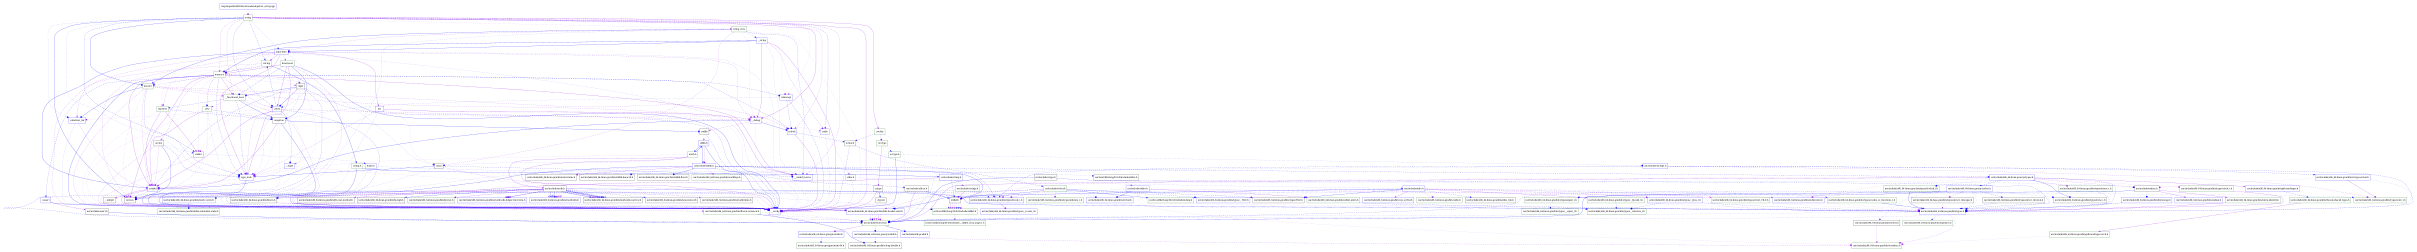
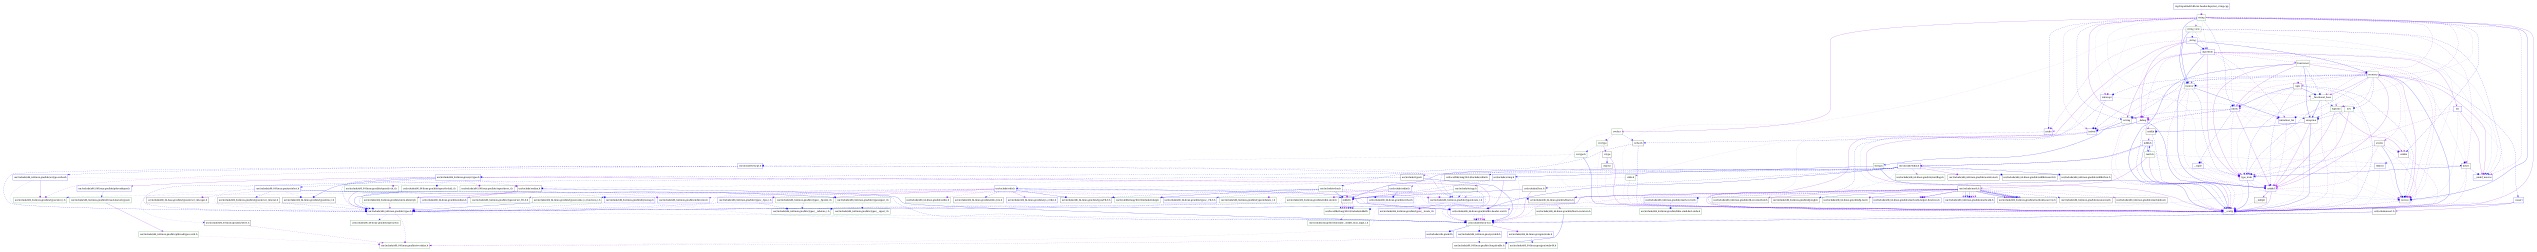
  digraph {
    fontname="Noto Serif"
    node [color=darkgreen fontname="Noto Serif" shape=box]
    edge [arrowhead=box color=blue fontname="Noto Serif" style=dashed]
    n1 [label=string]
    n2 [color=blue label=__config]
    n3 [label=string_view]
    n4 [color=blue label=algorithm]
    n5 [color=blue label=initializer_list]
    n6 [color=black label=version]
    n7 [color=blue label=type_traits]
    n8 [label=cstring]
    n9 [color=blue label=utility]
    n10 [color=black label=cstdint]
    n11 [color=blue label=__debug]
    n12 [color=blue label=iosfwd]
    n13 [color=blue label=__undef_macros]
    n14 [color=blue label=cstdio]
    n15 [label=memory]
    n16 [label=iterator]
    n17 [label=__functional_base]
    n18 [color=blue label=stdexcept]
    n19 [label=cwchar]
    n20 [label="usr/include/features.h"]
    n21 [color=blue label=__string]
    n22 [color=black label=limits]
    n23 [color=blue label=cstddef]
    n24 [label=functional]
    n25 [color=blue label=bit]
    n26 [label="string.h"]
    n27 [color=blue label=__tuple]
    n28 [color=blue label="stdint.h"]
    n29 [color=black label=cstdlib]
    n30 [color=black label="wchar.h"]
    n31 [label="stdio.h"]
    n32 [label=typeinfo]
    n33 [label=new]
    n34 [color=black label=tuple]
    n35 [color=blue label=cassert]
    n36 [color=black label=atomic]
    n37 [color=black label=exception]
    n38 [label=cwctype]
    n39 [color=blue label="tmp/tmpw8iwRO.libcxx.header.deps/test_string.cpp"]
    n40 [color=blue label="usr/include/stdc-predef.h"]
    n41 [color=blue label="usr/include/x86_64-linux-gnu/sys/cdefs.h"]
    n42 [color=blue label="usr/include/x86_64-linux-gnu/gnu/stubs.h"]
    n43 [label="usr/include/x86_64-linux-gnu/bits/wordsize.h"]
    n44 [color=black label="usr/include/x86_64-linux-gnu/bits/long-double.h"]
    n45 [label="usr/include/x86_64-linux-gnu/gnu/stubs-64.h"]
    n46 [label="usr/local/lib/clang/10.0.0/include/stddef.h"]
    n47 [color=black label=__nullptr]
    n48 [label="usr/local/lib/clang/10.0.0/include/__stddef_max_align_t.h"]
    n49 [color=blue label="usr/include/string.h"]
    n50 [color=blue label="usr/include/x86_64-linux-gnu/bits/libc-header-start.h"]
    n51 [color=black label="stddef.h"]
    n52 [color=blue label="usr/include/x86_64-linux-gnu/bits/types/locale_t.h"]
    n53 [label="usr/include/strings.h"]
    n54 [color=blue label="usr/include/x86_64-linux-gnu/bits/types/__locale_t.h"]
    n55 [color=black label="usr/local/lib/clang/10.0.0/include/stdint.h"]
    n56 [color=blue label="usr/include/stdint.h"]
    n57 [color=blue label="usr/include/x86_64-linux-gnu/bits/types.h"]
    n58 [color=blue label="usr/include/x86_64-linux-gnu/bits/wchar.h"]
    n59 [color=blue label="usr/include/x86_64-linux-gnu/bits/stdint-intn.h"]
    n60 [label="usr/include/x86_64-linux-gnu/bits/stdint-uintn.h"]
    n61 [label="usr/include/x86_64-linux-gnu/bits/typesizes.h"]
    n62 [color=blue label="stdlib.h"]
    n63 [label="usr/include/wchar.h"]
    n64 [color=black label="usr/include/x86_64-linux-gnu/bits/floatn.h"]
    n65 [label="usr/local/lib/clang/10.0.0/include/stdarg.h"]
    n66 [label="usr/include/x86_64-linux-gnu/bits/types/wint_t.h"]
    n67 [label="usr/include/x86_64-linux-gnu/bits/types/mbstate_t.h"]
    n68 [color=blue label="usr/include/x86_64-linux-gnu/bits/types/__FILE.h"]
    n69 [color=black label="usr/include/x86_64-linux-gnu/bits/types/FILE.h"]
    n70 [label="usr/include/x86_64-linux-gnu/bits/floatn-common.h"]
    n71 [label="usr/include/x86_64-linux-gnu/bits/types/__mbstate_t.h"]
    n72 [color=blue label="usr/include/stdlib.h"]
    n73 [label="math.h"]
    n74 [label="usr/include/x86_64-linux-gnu/bits/waitflags.h"]
    n75 [color=black label="usr/include/x86_64-linux-gnu/bits/waitstatus.h"]
    n76 [color=blue label="usr/include/x86_64-linux-gnu/sys/types.h"]
    n77 [color=black label="usr/include/alloca.h"]
    n78 [color=black label="usr/include/x86_64-linux-gnu/bits/stdlib-bsearch.h"]
    n79 [color=black label="usr/include/x86_64-linux-gnu/bits/stdlib-float.h"]
    n80 [color=black label="usr/include/math.h"]
    n81 [label="usr/include/x86_64-linux-gnu/bits/types/clock_t.h"]
    n82 [label="usr/include/x86_64-linux-gnu/bits/types/clockid_t.h"]
    n83 [color=black label="usr/include/x86_64-linux-gnu/bits/types/time_t.h"]
    n84 [label="usr/include/x86_64-linux-gnu/bits/types/timer_t.h"]
    n85 [color=black label="usr/include/endian.h"]
    n86 [color=blue label="usr/include/x86_64-linux-gnu/sys/select.h"]
    n87 [color=blue label="usr/include/x86_64-linux-gnu/bits/pthreadtypes.h"]
    n88 [color=blue label="usr/include/x86_64-linux-gnu/bits/endian.h"]
    n89 [color=blue label="usr/include/x86_64-linux-gnu/bits/byteswap.h"]
    n90 [label="usr/include/x84_64-linux-gnu/bits/uintn-identity.h"]
    n91 [color=black label="usr/include/x86_64-linux-gnu/bits/select.h"]
    n92 [label="usr/include/x86_64-linux-gnu/bits/types/sigset_t.h"]
    n93 [color=black label="usr/include/x86_64-linux-gnu/bits/types/struct_timeval.h"]
    n94 [color=black label="usr/include/x86_64-base-gnu/bits/types/struct_timespec.h"]
    n95 [label="usr/include/x86_64-linux-gnu/bits/thread-shared-types.h"]
    n96 [label="usr/include/x86_64-linux-gnu/bits/types/__sigset_t.h"]
    n97 [label="usr/include/x86_64-linux-gnu/bits/pthreadtypes-arch.h"]
    n98 [color=blue label="usr/include/x86_64-linux-gnu/bits/math-vector.h"]
    n99 [color=black label="usr/include/x86_64-linux-gnu/bits/flt-eval-method.h"]
    n100 [color=black label="usr/include/x86_64-linux-gnu/bits/fp-logb.h"]
    n101 [label="usr/include/x86_64-linux-gnu/bits/fp-fast.h"]
    n102 [color=blue label="usr/include/x86_64-linux-gnu/bits/mathcalls-helper-functions.h"]
    n103 [color=blue label="usr/include/x86_64-linux-gnu/bits/mathcalls.h"]
    n104 [color=black label="usr/include/x86_64-linux-gnu/bits/mathcalls-narrow.h"]
    n105 [color=black label="usr/include/x86_64-linux-gnu/bits/iscanonical.h"]
    n106 [color=black label="usr/include/x86_64-linux-gnu/bits/mathinline.h"]
    n107 [label="usr/include/x86_64-linux-gnu/bits/libm-simd-decl-stubs.h"]
    n108 [color=blue label="usr/include/stdio.h"]
    n109 [color=blue label="usr/include/x86_64-linux-gnu/bits/types/__fpos_t.h"]
    n110 [label="usr/include/x86_64-linux-gnu/bits/types/__fpos64_t.h"]
    n111 [label="usr/include/x86_64-linux-gnu/bits/types/struct_FILE.h"]
    n112 [label="usr/include/x86_64-linux-gnu/bits/types/cookie_io_functions_t.h"]
    n113 [color=black label="usr/include/x86_64-linux-gnu/bits/stdio_lim.h"]
    n114 [color=blue label="usr/include/x86_64-linux-gnu/bits/sys_errlist.h"]
    n115 [label="usr/include/x86_64-linux-gnu/bits/stdio.h"]
    n116 [color=black label="usr/include/assert.h"]
    n117 [color=black label=cctype]
    n118 [label="wctype.h"]
    n119 [color=black label="ctype.h"]
    n120 [color=blue label="usr/include/wctype.h"]
    n121 [color=black label="usr/include/ctype.h"]
    n122 [color=blue label="usr/include/x86_64-linux-gnu/bits/wctype-wchar.h"]
    n1 -> n2 [color=purple style=solid]
    n1 -> n3 [arrowhead=vee color=purple style=dotted]
    n1 -> n4 [arrowhead=vee style=dotted]
    n1 -> n5 [style=dotted]
    n1 -> n6 [arrowhead=normal style=solid]
    n1 -> n7 [arrowhead=vee style=dotted]
    n1 -> n8 [arrowhead=normal]
    n1 -> n9
    n1 -> n10 [arrowhead=normal]
    n1 -> n11 [arrowhead=normal color=purple style=solid]
    n1 -> n12 [arrowhead=normal color=purple]
    n1 -> n13 [arrowhead=vee color=purple]
    n1 -> n14 [arrowhead=normal]
    n1 -> n15 [arrowhead=vee color=purple]
    n1 -> n16 [style=solid]
    n1 -> n17 [arrowhead=vee color=purple]
    n1 -> n18 [arrowhead=vee color=purple style=dotted]
    n1 -> n19 [arrowhead=vee color=purple style=solid]
    n2 -> n20 [arrowhead=vee color=purple style=dotted]
    n3 -> n2 [color=purple style=dotted]
    n3 -> n4 [arrowhead=vee color=purple]
    n3 -> n6 [style=dotted]
    n3 -> n11 [color=purple style=dotted]
    n3 -> n13 [arrowhead=vee]
    n3 -> n16 [arrowhead=vee style=solid]
    n3 -> n18 [color=purple style=dotted]
    n3 -> n21 [arrowhead=normal style=dotted]
    n3 -> n22 [arrowhead=vee color=purple]
    n4 -> n2 [style=dotted]
    n4 -> n5 [arrowhead=normal color=purple]
    n4 -> n6 [color=purple]
    n4 -> n7 [arrowhead=vee color=purple style=solid]
    n4 -> n8 [arrowhead=normal color=purple style=solid]
    n4 -> n9 [arrowhead=vee style=dotted]
    n4 -> n11 [color=purple]
    n4 -> n13 [arrowhead=normal style=dotted]
    n4 -> n15 [arrowhead=vee color=purple style=dotted]
    n4 -> n16 [arrowhead=vee color=purple style=dotted]
    n4 -> n23 [arrowhead=normal style=solid]
    n4 -> n24 [arrowhead=vee color=purple]
    n4 -> n25 [arrowhead=vee color=purple style=solid]
    n5 -> n2 [style=dotted]
    n5 -> n23 [arrowhead=vee color=purple]
    n6 -> n2 [arrowhead=vee color=purple]
    n7 -> n2 [style=solid]
    n7 -> n6 [style=dotted]
    n7 -> n23 [style=dotted]
    n8 -> n2 [arrowhead=normal color=purple]
    n8 -> n26 [arrowhead=vee style=solid]
    n9 -> n2 [arrowhead=vee]
    n9 -> n5 [color=purple style=dotted]
    n9 -> n6 [arrowhead=normal color=purple style=dotted]
    n9 -> n7 [arrowhead=normal color=purple]
    n9 -> n8 [arrowhead=normal]
    n9 -> n10 [color=purple style=dotted]
    n9 -> n11 [color=purple]
    n9 -> n23 [color=purple style=solid]
    n9 -> n27
    n10 -> n2 [arrowhead=normal color=purple]
    n10 -> n28 [arrowhead=vee style=dotted]
    n11 -> n2 [color=purple style=dotted]
    n11 -> n12 [style=solid]
    n11 -> n14 [arrowhead=vee color=purple style=dotted]
    n11 -> n23 [style=solid]
    n11 -> n29 [arrowhead=vee color=purple]
    n12 -> n2 [arrowhead=vee color=purple style=solid]
    n12 -> n30 [arrowhead=normal]
    n14 -> n2 [style=dotted]
    n14 -> n31 [arrowhead=vee color=purple style=dotted]
    n15 -> n2 [arrowhead=normal style=solid]
    n15 -> n6 [color=purple style=solid]
    n15 -> n7 [arrowhead=normal]
-   n8 -> n15
+   n15 -> n8
    n15 -> n9 [arrowhead=vee color=purple]
    n15 -> n10 [arrowhead=vee color=purple style=dotted]
    n15 -> n12
    n15 -> n13 [color=purple style=solid]
    n15 -> n16 [style=dotted]
    n15 -> n17 [arrowhead=normal color=purple style=solid]
    n15 -> n18
    n15 -> n22 [style=dotted]
    n15 -> n23 [arrowhead=normal color=purple style=solid]
    n15 -> n32 [arrowhead=normal color=purple]
    n15 -> n33
    n15 -> n34 [arrowhead=normal color=purple style=dotted]
    n15 -> n35 [arrowhead=normal]
    n15 -> n36 [arrowhead=vee color=purple]
    n16 -> n2 [color=purple]
    n16 -> n5 [style=solid]
    n16 -> n6 [arrowhead=normal color=purple style=dotted]
    n16 -> n7
    n16 -> n11 [color=purple]
    n16 -> n12 [arrowhead=vee color=purple]
    n16 -> n17 [arrowhead=vee color=purple]
    n16 -> n23 [arrowhead=vee color=purple]
    n17 -> n2 [color=purple]
    n17 -> n7 [arrowhead=vee]
    n17 -> n9 [color=purple style=dotted]
    n17 -> n32 [arrowhead=vee]
    n17 -> n33 [arrowhead=normal color=purple style=dotted]
    n17 -> n37 [arrowhead=vee style=solid]
    n18 -> n2 [arrowhead=normal]
    n18 -> n12
    n18 -> n37 [arrowhead=normal style=dotted]
    n19 -> n2 [color=purple style=dotted]
    n19 -> n30 [arrowhead=vee]
    n19 -> n38 [color=purple]
    n20 -> n40 [style=solid]
    n20 -> n41
    n20 -> n42 [color=purple style=solid]
    n21 -> n2 [arrowhead=vee color=purple style=solid]
    n21 -> n4 [style=solid]
    n21 -> n11 [arrowhead=normal color=purple style=solid]
    n21 -> n13 [arrowhead=normal style=dotted]
    n21 -> n14 [color=purple]
    n21 -> n15 [style=solid]
    n22 -> n2 [arrowhead=vee color=purple]
    n22 -> n6 [arrowhead=vee style=dotted]
    n22 -> n7 [arrowhead=normal style=solid]
    n22 -> n13
    n23 -> n2 [color=purple style=solid]
    n23 -> n6 [arrowhead=vee style=dotted]
    n23 -> n46 [style=dotted]
    n23 -> n47 [arrowhead=vee color=purple style=solid]
    n24 -> n2 [arrowhead=normal style=solid]
    n24 -> n6 [arrowhead=normal color=purple]
    n24 -> n7 [arrowhead=vee color=purple style=solid]
    n24 -> n9 [arrowhead=normal color=purple style=solid]
    n24 -> n15 [arrowhead=vee color=purple style=solid]
    n24 -> n17
    n24 -> n32 [arrowhead=vee color=purple style=dotted]
    n24 -> n34 [color=purple style=dotted]
    n24 -> n37 [arrowhead=vee style=solid]
    n25 -> n2 [arrowhead=normal color=purple style=dotted]
    n25 -> n6 [arrowhead=normal style=dotted]
    n25 -> n7 [arrowhead=vee color=purple]
    n25 -> n11 [arrowhead=normal color=purple style=dotted]
    n25 -> n13 [arrowhead=vee color=purple style=solid]
    n25 -> n22 [arrowhead=vee color=purple style=dotted]
    n26 -> n2 [style=solid]
    n26 -> n49 [arrowhead=normal style=solid]
    n27 -> n2 [color=purple style=dotted]
    n27 -> n7 [style=dotted]
    n27 -> n23 [arrowhead=vee color=purple style=dotted]
    n28 -> n2 [style=dotted]
    n28 -> n55 [arrowhead=normal style=dotted]
    n29 -> n2 [arrowhead=normal]
    n29 -> n62 [arrowhead=vee color=purple style=dotted]
    n30 -> n2
    n30 -> n63 [arrowhead=normal]
    n31 -> n2 [arrowhead=vee color=purple]
    n31 -> n108 [arrowhead=vee style=dotted]
    n32 -> n2 [arrowhead=vee color=purple style=dotted]
    n32 -> n10 [arrowhead=normal color=purple style=solid]
    n32 -> n23 [arrowhead=normal color=purple style=solid]
    n32 -> n37 [arrowhead=normal]
    n33 -> n2 [arrowhead=vee color=purple style=dotted]
    n33 -> n6 [style=dotted]
    n33 -> n7 [style=dotted]
    n33 -> n23 [arrowhead=vee color=purple style=solid]
    n33 -> n37
    n34 -> n2 [arrowhead=vee]
    n34 -> n6 [arrowhead=vee]
    n34 -> n7 [arrowhead=normal style=dotted]
    n34 -> n9 [style=solid]
    n34 -> n17 [style=solid]
    n34 -> n23 [arrowhead=normal]
    n34 -> n27 [arrowhead=normal color=purple style=dotted]
    n35 -> n2 [arrowhead=normal style=solid]
    n35 -> n116 [arrowhead=vee color=purple style=solid]
    n36 -> n2 [color=purple]
    n36 -> n6 [style=solid]
    n36 -> n7 [arrowhead=vee]
    n36 -> n10 [arrowhead=vee style=dotted]
    n36 -> n23 [arrowhead=vee color=purple]
    n37 -> n2 [arrowhead=vee style=solid]
    n37 -> n6 [arrowhead=normal color=purple style=dotted]
    n37 -> n7 [arrowhead=vee color=purple style=dotted]
    n37 -> n23 [arrowhead=vee color=purple style=solid]
    n37 -> n29 [style=solid]
    n38 -> n2 [arrowhead=normal color=purple style=dotted]
    n38 -> n117 [arrowhead=normal color=purple style=solid]
    n38 -> n118 [arrowhead=normal style=dotted]
    n39 -> n1 [color=purple style=dotted]
    n41 -> n43 [arrowhead=normal color=purple]
    n41 -> n44 [arrowhead=normal]
    n42 -> n45 [arrowhead=vee]
    n46 -> n48 [arrowhead=normal color=purple]
    n47 -> n2 [arrowhead=normal style=dotted]
    n49 -> n50 [color=purple style=solid]
    n49 -> n51 [arrowhead=vee]
    n49 -> n52 [arrowhead=normal color=purple style=dotted]
    n49 -> n53 [arrowhead=vee color=purple style=dotted]
    n50 -> n20 [arrowhead=vee color=purple]
    n50 -> n20 [style=dotted]
    n50 -> n20 [arrowhead=normal color=purple style=dotted]
    n50 -> n20 [arrowhead=normal color=purple style=dotted]
    n50 -> n20 [arrowhead=vee color=purple style=solid]
    n50 -> n20 [color=purple]
    n51 -> n46 [arrowhead=normal style=dotted]
    n51 -> n46 [arrowhead=normal color=purple style=solid]
    n51 -> n46 [arrowhead=normal color=purple]
    n51 -> n46 [arrowhead=vee color=purple]
    n51 -> n46 [arrowhead=vee style=dotted]
    n51 -> n46 [arrowhead=normal style=dotted]
    n51 -> n46 [color=purple]
    n52 -> n54 [color=purple style=solid]
    n53 -> n20 [arrowhead=vee]
    n53 -> n51 [color=purple style=solid]
    n53 -> n52 [arrowhead=normal style=dotted]
    n55 -> n56 [arrowhead=normal color=purple style=dotted]
    n56 -> n43 [arrowhead=normal color=purple style=dotted]
    n56 -> n50 [arrowhead=vee style=dotted]
    n56 -> n57 [color=purple style=dotted]
    n56 -> n58 [style=solid]
    n56 -> n59 [arrowhead=normal color=purple]
    n56 -> n60 [color=purple style=solid]
    n57 -> n20 [arrowhead=normal style=dotted]
    n57 -> n43 [color=purple]
    n57 -> n61 [arrowhead=vee style=dotted]
    n59 -> n57 [arrowhead=normal color=purple style=dotted]
    n60 -> n57
    n62 -> n2 [arrowhead=normal style=solid]
    n62 -> n72 [arrowhead=vee style=solid]
    n62 -> n72 [color=purple]
    n62 -> n73 [arrowhead=vee style=solid]
    n63 -> n50 [arrowhead=normal color=purple]
    n63 -> n51 [style=solid]
    n63 -> n52 [color=purple]
    n63 -> n58 [style=dotted]
    n63 -> n64
    n63 -> n65 [arrowhead=normal style=solid]
    n63 -> n66 [arrowhead=normal style=dotted]
    n63 -> n67 [color=purple style=dotted]
    n63 -> n68 [arrowhead=normal]
    n63 -> n69 [arrowhead=normal]
    n64 -> n20 [arrowhead=vee color=purple]
    n64 -> n70 [arrowhead=normal color=purple]
    n67 -> n71 [style=dotted]
    n70 -> n20 [style=dotted]
    n70 -> n44 [style=solid]
    n72 -> n50 [arrowhead=normal style=solid]
    n72 -> n51 [arrowhead=normal style=solid]
    n72 -> n52 [arrowhead=vee]
    n72 -> n64 [arrowhead=normal style=dotted]
    n72 -> n74 [arrowhead=vee color=purple]
    n72 -> n75 [color=purple style=solid]
    n72 -> n76
    n72 -> n77 [arrowhead=vee]
    n72 -> n78 [style=dotted]
    n72 -> n79 [style=solid]
    n73 -> n2 [arrowhead=normal color=purple style=solid]
    n73 -> n7 [color=purple style=dotted]
    n73 -> n22 [arrowhead=normal style=dotted]
    n73 -> n62 [arrowhead=normal style=solid]
    n73 -> n80 [arrowhead=vee color=purple style=solid]
    n76 -> n20 [color=purple style=solid]
    n76 -> n51 [color=purple style=dotted]
    n76 -> n57 [arrowhead=normal]
    n76 -> n59 [color=purple style=dotted]
    n76 -> n81 [color=purple style=dotted]
    n76 -> n82 [style=dotted]
    n76 -> n83 [style=solid]
    n76 -> n84 [color=purple]
    n76 -> n85 [arrowhead=normal color=purple]
    n76 -> n86 [arrowhead=normal]
    n76 -> n87 [arrowhead=normal color=purple style=solid]
    n77 -> n20 [color=purple style=solid]
    n77 -> n51 [arrowhead=normal style=solid]
    n80 -> n50 [arrowhead=vee color=purple]
    n80 -> n57 [style=solid]
    n80 -> n64 [arrowhead=vee color=purple style=solid]
    n80 -> n98
    n80 -> n99 [arrowhead=vee color=purple style=solid]
    n80 -> n100 [arrowhead=normal style=solid]
    n80 -> n101 [color=purple style=solid]
    n80 -> n102 [color=purple style=dotted]
    n80 -> n102 [style=solid]
    n80 -> n102 [color=purple]
    n80 -> n103 [arrowhead=vee color=purple]
    n80 -> n103 [arrowhead=vee style=solid]
    n80 -> n103 [arrowhead=normal style=dotted]
    n80 -> n103 [style=solid]
    n80 -> n103 [color=purple]
    n80 -> n103 [arrowhead=vee color=purple]
    n80 -> n103 [arrowhead=normal color=purple style=dotted]
    n80 -> n104 [arrowhead=normal style=solid]
    n80 -> n104 [arrowhead=vee color=purple]
    n80 -> n104 [arrowhead=normal color=purple style=dotted]
    n80 -> n104 [arrowhead=normal color=purple style=dotted]
    n80 -> n104 [arrowhead=normal style=solid]
    n80 -> n104 [arrowhead=normal style=solid]
    n80 -> n104
    n80 -> n104 [arrowhead=vee]
    n80 -> n104 [arrowhead=vee color=purple style=dotted]
    n80 -> n105 [arrowhead=normal]
    n80 -> n106 [arrowhead=normal color=purple]
    n81 -> n57 [arrowhead=normal color=purple style=solid]
    n82 -> n57 [arrowhead=vee style=solid]
    n83 -> n57 [arrowhead=vee style=dotted]
    n84 -> n57
    n85 -> n20 [arrowhead=normal style=solid]
    n85 -> n88 [arrowhead=normal color=purple style=solid]
    n85 -> n89 [style=dotted]
    n85 -> n90 [arrowhead=normal color=purple style=solid]
    n86 -> n20 [arrowhead=vee]
    n86 -> n57 [arrowhead=normal style=dotted]
    n86 -> n83 [style=dotted]
    n86 -> n91 [arrowhead=vee style=dotted]
    n86 -> n92 [style=solid]
    n86 -> n93 [arrowhead=normal]
    n86 -> n94 [color=purple]
    n87 -> n95 [arrowhead=normal]
    n89 -> n20 [style=dotted]
    n89 -> n57 [arrowhead=normal]
    n90 -> n57 [arrowhead=normal color=purple style=solid]
    n91 -> n43 [arrowhead=vee color=purple]
    n92 -> n96 [arrowhead=normal style=dotted]
    n93 -> n57 [arrowhead=normal]
    n94 -> n57 [arrowhead=normal color=purple style=dotted]
    n95 -> n97 [arrowhead=normal color=purple style=solid]
    n97 -> n43 [color=purple style=dotted]
    n98 -> n107
    n108 -> n50 [style=solid]
    n108 -> n51 [arrowhead=normal style=dotted]
    n108 -> n57 [arrowhead=normal style=dotted]
    n108 -> n65 [arrowhead=vee style=dotted]
    n108 -> n68 [arrowhead=vee color=purple style=dotted]
    n108 -> n69 [style=solid]
    n108 -> n109 [color=purple]
    n108 -> n110 [arrowhead=vee color=purple style=solid]
    n108 -> n111 [arrowhead=vee color=purple]
    n108 -> n112 [arrowhead=vee style=dotted]
    n108 -> n113 [arrowhead=normal]
    n108 -> n114 [arrowhead=vee color=purple style=solid]
    n108 -> n115 [color=purple]
    n109 -> n57
    n109 -> n71
    n110 -> n57 [arrowhead=vee color=purple style=dotted]
    n110 -> n71 [arrowhead=vee]
    n111 -> n57 [arrowhead=vee color=purple style=dotted]
    n112 -> n57 [arrowhead=vee style=solid]
    n116 -> n20 [arrowhead=vee style=solid]
    n117 -> n2 [arrowhead=vee color=purple style=solid]
    n117 -> n119 [arrowhead=vee style=solid]
    n118 -> n2 [style=solid]
    n118 -> n120 [style=dotted]
    n119 -> n2 [arrowhead=normal color=purple style=dotted]
+   n119 -> n121 [arrowhead=normal color=purple style=dotted]
    n120 -> n20 [arrowhead=vee style=dotted]
    n120 -> n52 [arrowhead=vee]
    n120 -> n57 [arrowhead=normal]
    n120 -> n66 [color=purple]
    n120 -> n122 [arrowhead=normal]
    n121 -> n20 [style=solid]
    n121 -> n52 [color=purple style=dotted]
    n121 -> n57 [arrowhead=normal]
    n121 -> n85 [style=dotted]
    n122 -> n57 [style=dotted]
    n122 -> n66 [color=purple style=solid]
    n122 -> n85 [color=purple style=dotted]
  }
